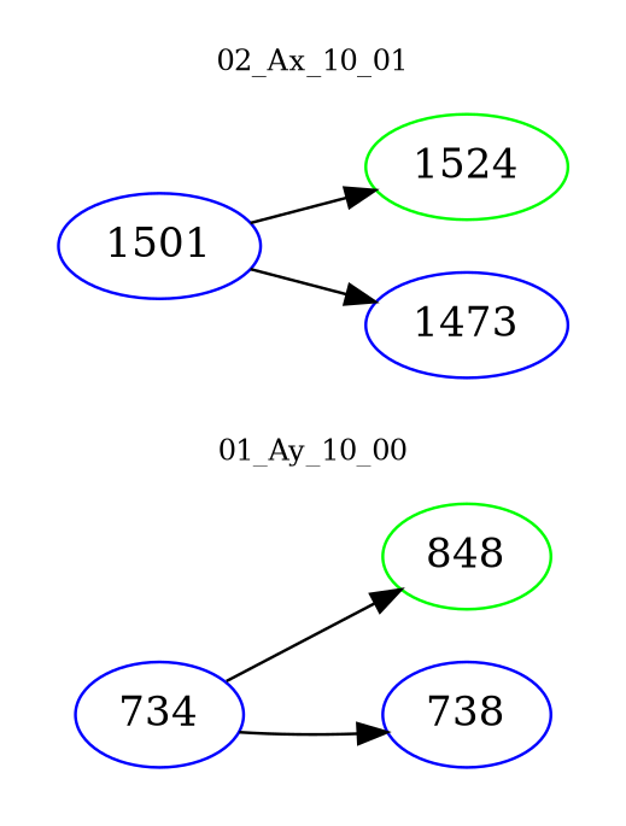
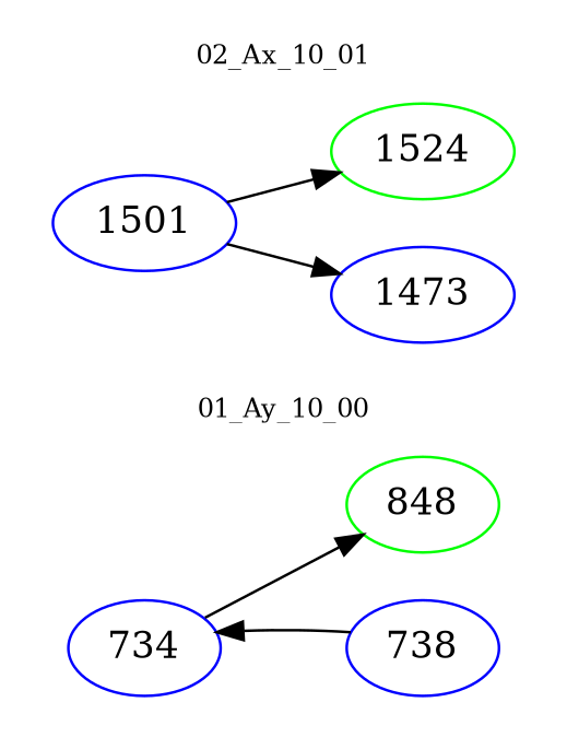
  digraph {
    rankdir=LR
    node [color=blue]
    edge [color=black]
    n1 [label=734]
    n2 [label=738]
    n3 [color=green label=848]
    n4 [label=1501]
    n5 [label=1473]
    n6 [color=green label=1524]
    subgraph cluster_1 {
      color=white
      fontsize=10
      label="01_Ay_10_00"
      n1
      n2
      n3
    }
    subgraph cluster_2 {
      color=white
      fontsize=10
      label="02_Ax_10_01"
      n4
      n5
      n6
    }
-   n1 -> n2
+   n2 -> n1
    n1 -> n3
    n4 -> n5
    n4 -> n6
  }
